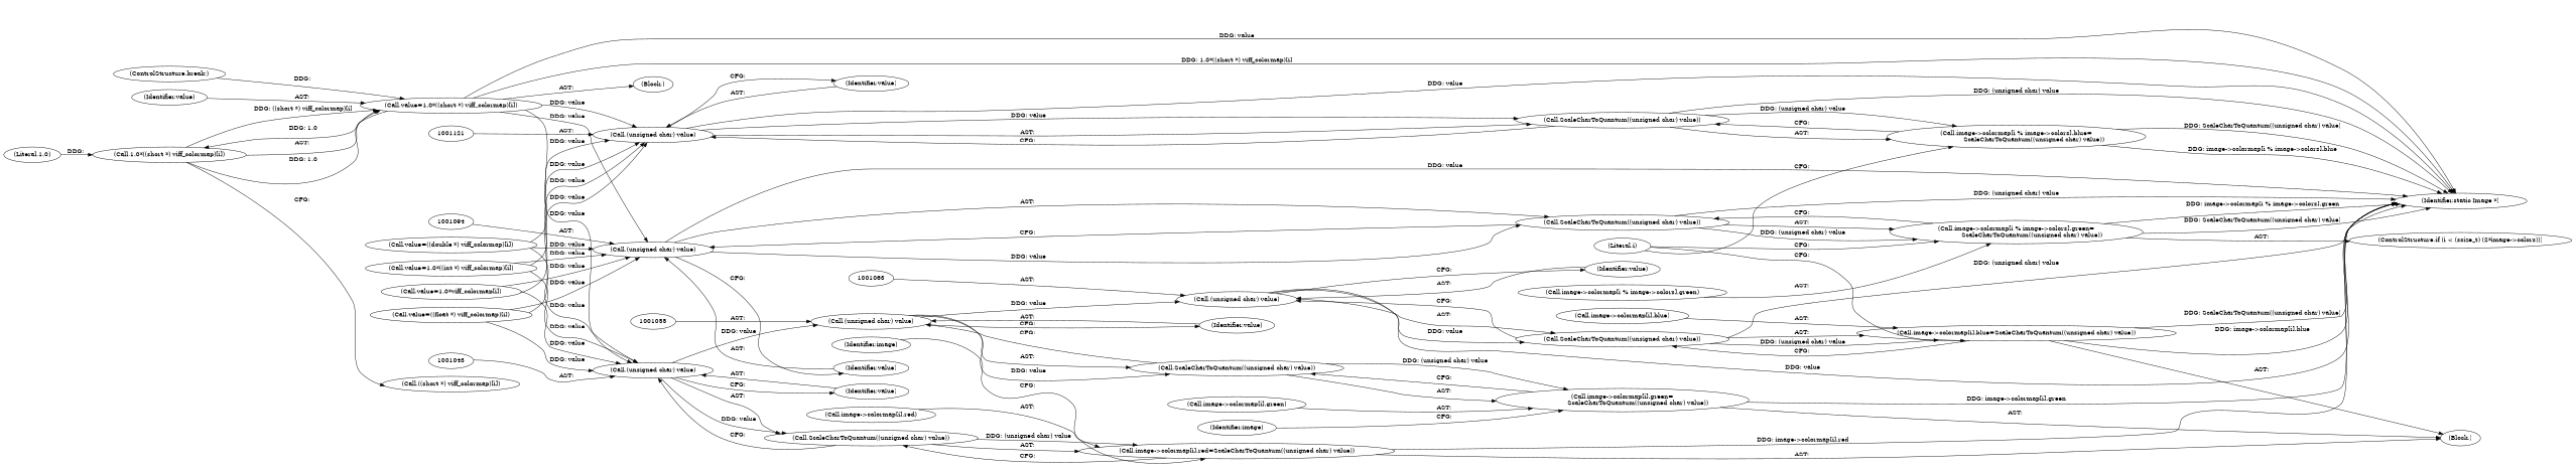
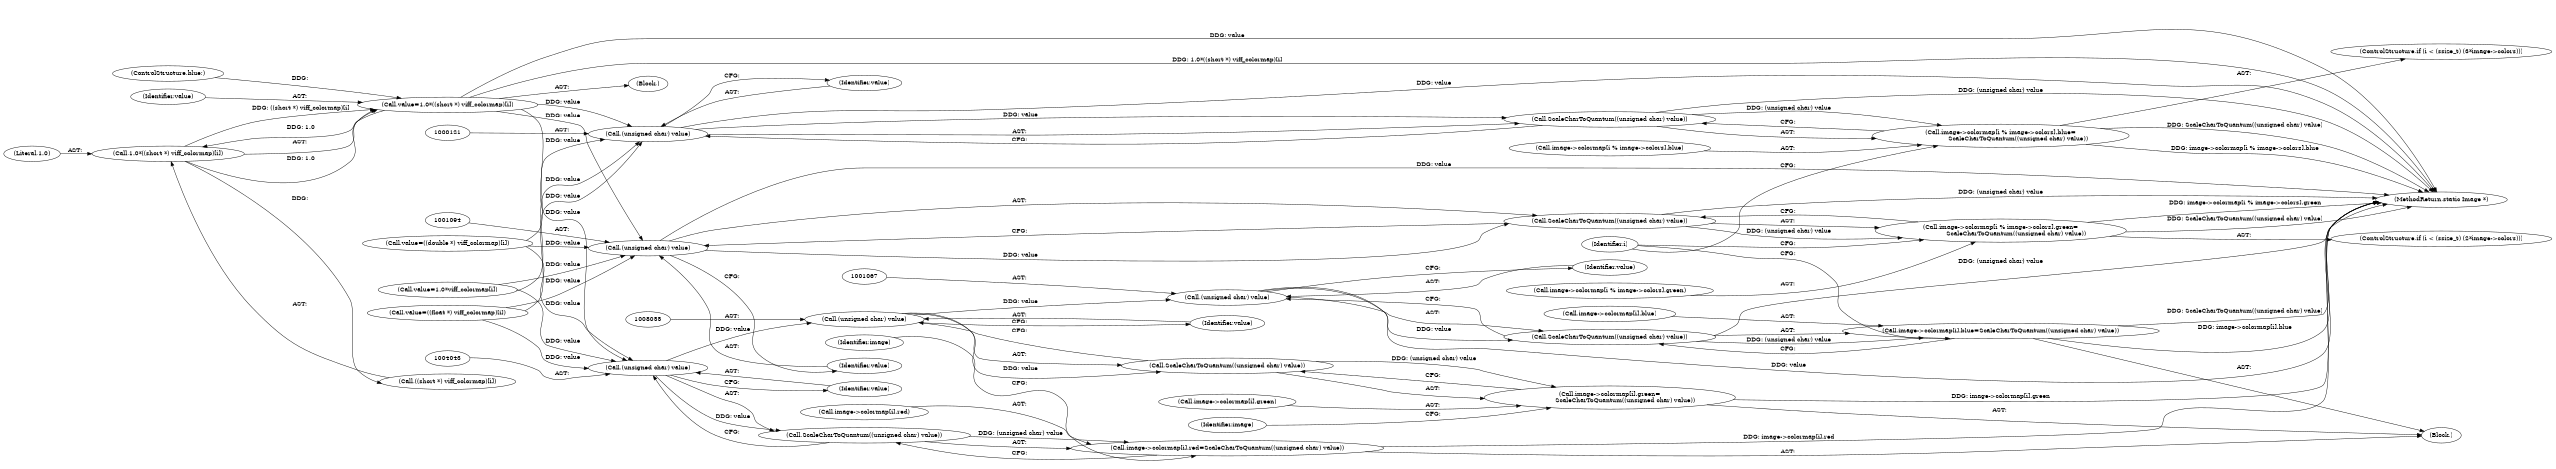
  digraph {
    rankdir=LR
    n1 [label="(Call,1.0*((short *) viff_colormap)[i])"]
    n2 [label="(Call,value=1.0*((short *) viff_colormap)[i])"]
    n3 [label="(Call,((short *) viff_colormap)[i])"]
-   n4 [label="(Identifier,static Image *)"]
+   n4 [label="(MethodReturn,static Image *)"]
    n5 [label="(Call,(unsigned char) value)"]
    n6 [label="(Call,(unsigned char) value)"]
    n7 [label="(Call,(unsigned char) value)"]
    n8 [label="(Block,)"]
    n9 [label="(Call,ScaleCharToQuantum((unsigned char) value))"]
    n10 [label="(Call,(unsigned char) value)"]
    n11 [label="(Identifier,value)"]
    n12 [label="(Call,ScaleCharToQuantum((unsigned char) value))"]
    n13 [label="(Identifier,value)"]
    n14 [label="(Call,ScaleCharToQuantum((unsigned char) value))"]
    n15 [label="(Identifier,value)"]
    n16 [label="(Call,image->colormap[i].red=ScaleCharToQuantum((unsigned char) value))"]
    n17 [label="(Call,ScaleCharToQuantum((unsigned char) value))"]
    n18 [label="(Call,(unsigned char) value)"]
    n19 [label="(Identifier,value)"]
    n20 [label="(Block,)"]
    n21 [label="(Call,image->colormap[i].green=\n                ScaleCharToQuantum((unsigned char) value))"]
    n22 [label="(Call,ScaleCharToQuantum((unsigned char) value))"]
    n23 [label="(Identifier,value)"]
    n24 [label="(Call,image->colormap[i].blue=ScaleCharToQuantum((unsigned char) value))"]
    n25 [label="(Call,image->colormap[i % image->colors].green=\n                ScaleCharToQuantum((unsigned char) value))"]
    n26 [label="(ControlStructure,if (i < (ssize_t) (2*image->colors)))"]
    n27 [label="(Call,image->colormap[i % image->colors].blue=\n                  ScaleCharToQuantum((unsigned char) value))"]
+   n28 [label="(ControlStructure,if (i < (ssize_t) (3*image->colors)))"]
    n29 [label="(Call,value=((double *) viff_colormap)[i])"]
-   n30 [label="(Call,value=1.0*((int *) viff_colormap)[i])"]
    n31 [label="(Literal,1.0)"]
-   n32 [label="(Literal,i)"]
+   n32 [label="(Identifier,i)"]
    n33 [label="(Call,image->colormap[i % image->colors].green)"]
-   n34 [label="(ControlStructure,break;)"]
+   n34 [label="(ControlStructure,blue;)"]
    n35 [label="(Call,image->colormap[i].green)"]
    n36 [label="(Identifier,value)"]
    n37 [label="(Call,value=1.0*viff_colormap[i])"]
    n38 [label="(Call,value=((float *) viff_colormap)[i])"]
+   n39 [label="(Call,image->colormap[i % image->colors].blue)"]
    n40 [label="(Call,image->colormap[i].blue)"]
    n41 [label="(Identifier,image)"]
    n42 [label="(Identifier,image)"]
    n43 [label="(Call,image->colormap[i].red)"]
-   1001043
-   1001055
-   1001067 [label=1001063]
+   1001043 [label=1004043]
+   1001055 [label=1008055]
+   1001067
    1001094
-   1001121
+   1001121 [label=1000121]
    n1 -> n2 [label="AST: "]
    n1 -> n2 [label="DDG: 1.0"]
    n1 -> n2 [label="DDG: ((short *) viff_colormap)[i]"]
-   n1 -> n3 [label="CFG: "]
+   n1 -> n3 [label="DDG: "]
    n2 -> n1 [label="DDG: 1.0"]
    n2 -> n4 [label="DDG: value"]
    n2 -> n4 [label="DDG: 1.0*((short *) viff_colormap)[i]"]
    n2 -> n5 [label="DDG: value"]
    n2 -> n6 [label="DDG: value"]
    n2 -> n7 [label="DDG: value"]
    n2 -> n8 [label="AST: "]
+   n3 -> n1 [label="AST: "]
    n5 -> n9 [label="AST: "]
    n5 -> n9 [label="DDG: value"]
    n5 -> n10 [label="DDG: value"]
    n5 -> n11 [label="CFG: "]
    n6 -> n4 [label="DDG: value"]
    n6 -> n12 [label="AST: "]
    n6 -> n12 [label="DDG: value"]
    n6 -> n13 [label="CFG: "]
    n7 -> n4 [label="DDG: value"]
    n7 -> n14 [label="AST: "]
    n7 -> n14 [label="DDG: value"]
    n7 -> n15 [label="CFG: "]
    n9 -> n5 [label="CFG: "]
    n9 -> n16 [label="AST: "]
    n9 -> n16 [label="DDG: (unsigned char) value"]
    n10 -> n17 [label="AST: "]
    n10 -> n17 [label="DDG: value"]
    n10 -> n18 [label="DDG: value"]
    n10 -> n19 [label="CFG: "]
    n11 -> n5 [label="AST: "]
    n12 -> n4 [label="DDG: (unsigned char) value"]
    n12 -> n6 [label="CFG: "]
    n12 -> n25 [label="AST: "]
    n12 -> n25 [label="DDG: (unsigned char) value"]
    n13 -> n6 [label="AST: "]
    n14 -> n4 [label="DDG: (unsigned char) value"]
    n14 -> n7 [label="CFG: "]
    n14 -> n27 [label="AST: "]
    n14 -> n27 [label="DDG: (unsigned char) value"]
    n15 -> n7 [label="AST: "]
    n16 -> n4 [label="DDG: image->colormap[i].red"]
    n16 -> n9 [label="CFG: "]
    n16 -> n20 [label="AST: "]
    n17 -> n10 [label="CFG: "]
    n17 -> n21 [label="AST: "]
    n17 -> n21 [label="DDG: (unsigned char) value"]
    n18 -> n4 [label="DDG: value"]
    n18 -> n22 [label="AST: "]
    n18 -> n22 [label="DDG: value"]
    n18 -> n23 [label="CFG: "]
    n19 -> n10 [label="AST: "]
    n21 -> n4 [label="DDG: image->colormap[i].green"]
    n21 -> n17 [label="CFG: "]
    n21 -> n20 [label="AST: "]
    n22 -> n4 [label="DDG: (unsigned char) value"]
    n22 -> n18 [label="CFG: "]
    n22 -> n24 [label="AST: "]
    n22 -> n24 [label="DDG: (unsigned char) value"]
    n23 -> n18 [label="AST: "]
    n24 -> n4 [label="DDG: image->colormap[i].blue"]
    n24 -> n4 [label="DDG: ScaleCharToQuantum((unsigned char) value)"]
    n24 -> n20 [label="AST: "]
    n24 -> n22 [label="CFG: "]
    n25 -> n4 [label="DDG: ScaleCharToQuantum((unsigned char) value)"]
    n25 -> n4 [label="DDG: image->colormap[i % image->colors].green"]
    n25 -> n12 [label="CFG: "]
    n25 -> n26 [label="AST: "]
    n27 -> n4 [label="DDG: image->colormap[i % image->colors].blue"]
    n27 -> n4 [label="DDG: ScaleCharToQuantum((unsigned char) value)"]
    n27 -> n14 [label="CFG: "]
+   n27 -> n28 [label="AST: "]
    n29 -> n5 [label="DDG: value"]
    n29 -> n6 [label="DDG: value"]
    n29 -> n7 [label="DDG: value"]
-   n30 -> n5 [label="DDG: value"]
-   n30 -> n6 [label="DDG: value"]
-   n30 -> n7 [label="DDG: value"]
-   n31 -> n1 [label="DDG: "]
+   n31 -> n1 [label="AST: "]
    n32 -> n24 [label="CFG: "]
    n32 -> n25 [label="CFG: "]
    n32 -> n27 [label="CFG: "]
    n33 -> n25 [label="AST: "]
    n34 -> n2 [label="DDG: "]
    n35 -> n21 [label="AST: "]
    n36 -> n2 [label="AST: "]
    n37 -> n5 [label="DDG: value"]
    n37 -> n6 [label="DDG: value"]
    n37 -> n7 [label="DDG: value"]
    n38 -> n5 [label="DDG: value"]
    n38 -> n6 [label="DDG: value"]
    n38 -> n7 [label="DDG: value"]
+   n39 -> n27 [label="AST: "]
    n40 -> n24 [label="AST: "]
    n41 -> n16 [label="CFG: "]
    n42 -> n21 [label="CFG: "]
    n43 -> n16 [label="AST: "]
    1001043 -> n5 [label="AST: "]
    1001055 -> n10 [label="AST: "]
    1001067 -> n18 [label="AST: "]
    1001094 -> n6 [label="AST: "]
    1001121 -> n7 [label="AST: "]
  }
